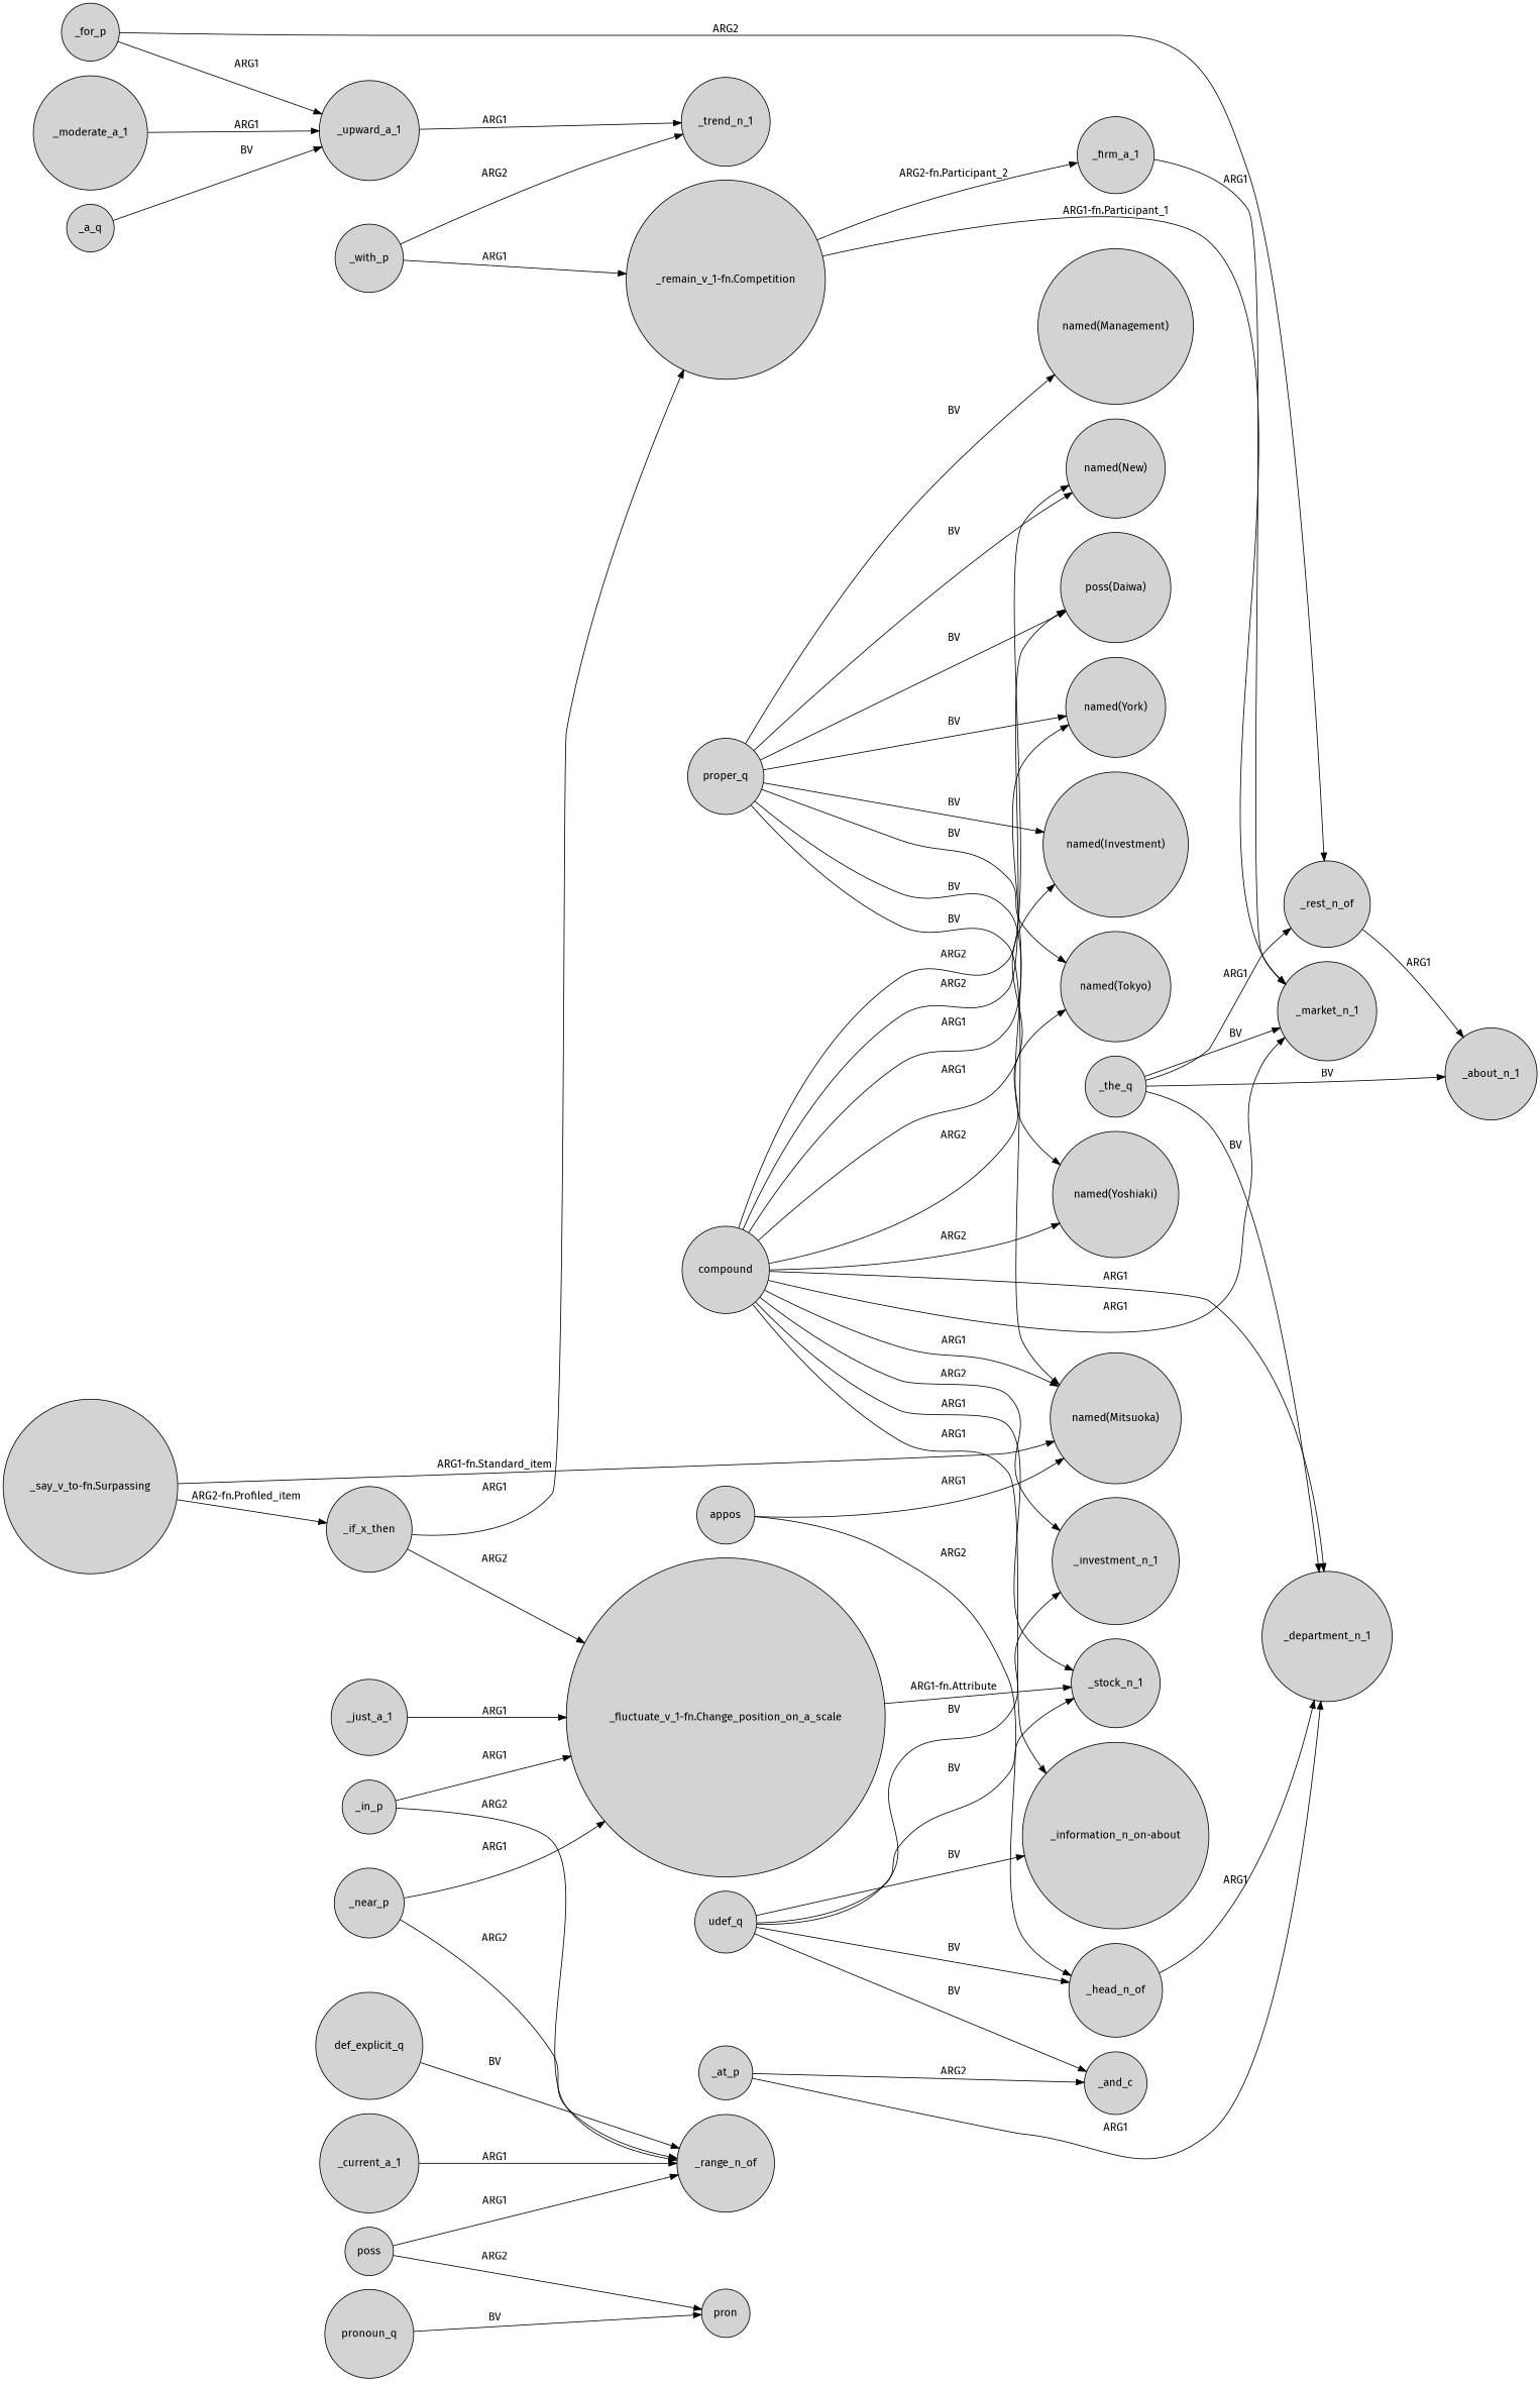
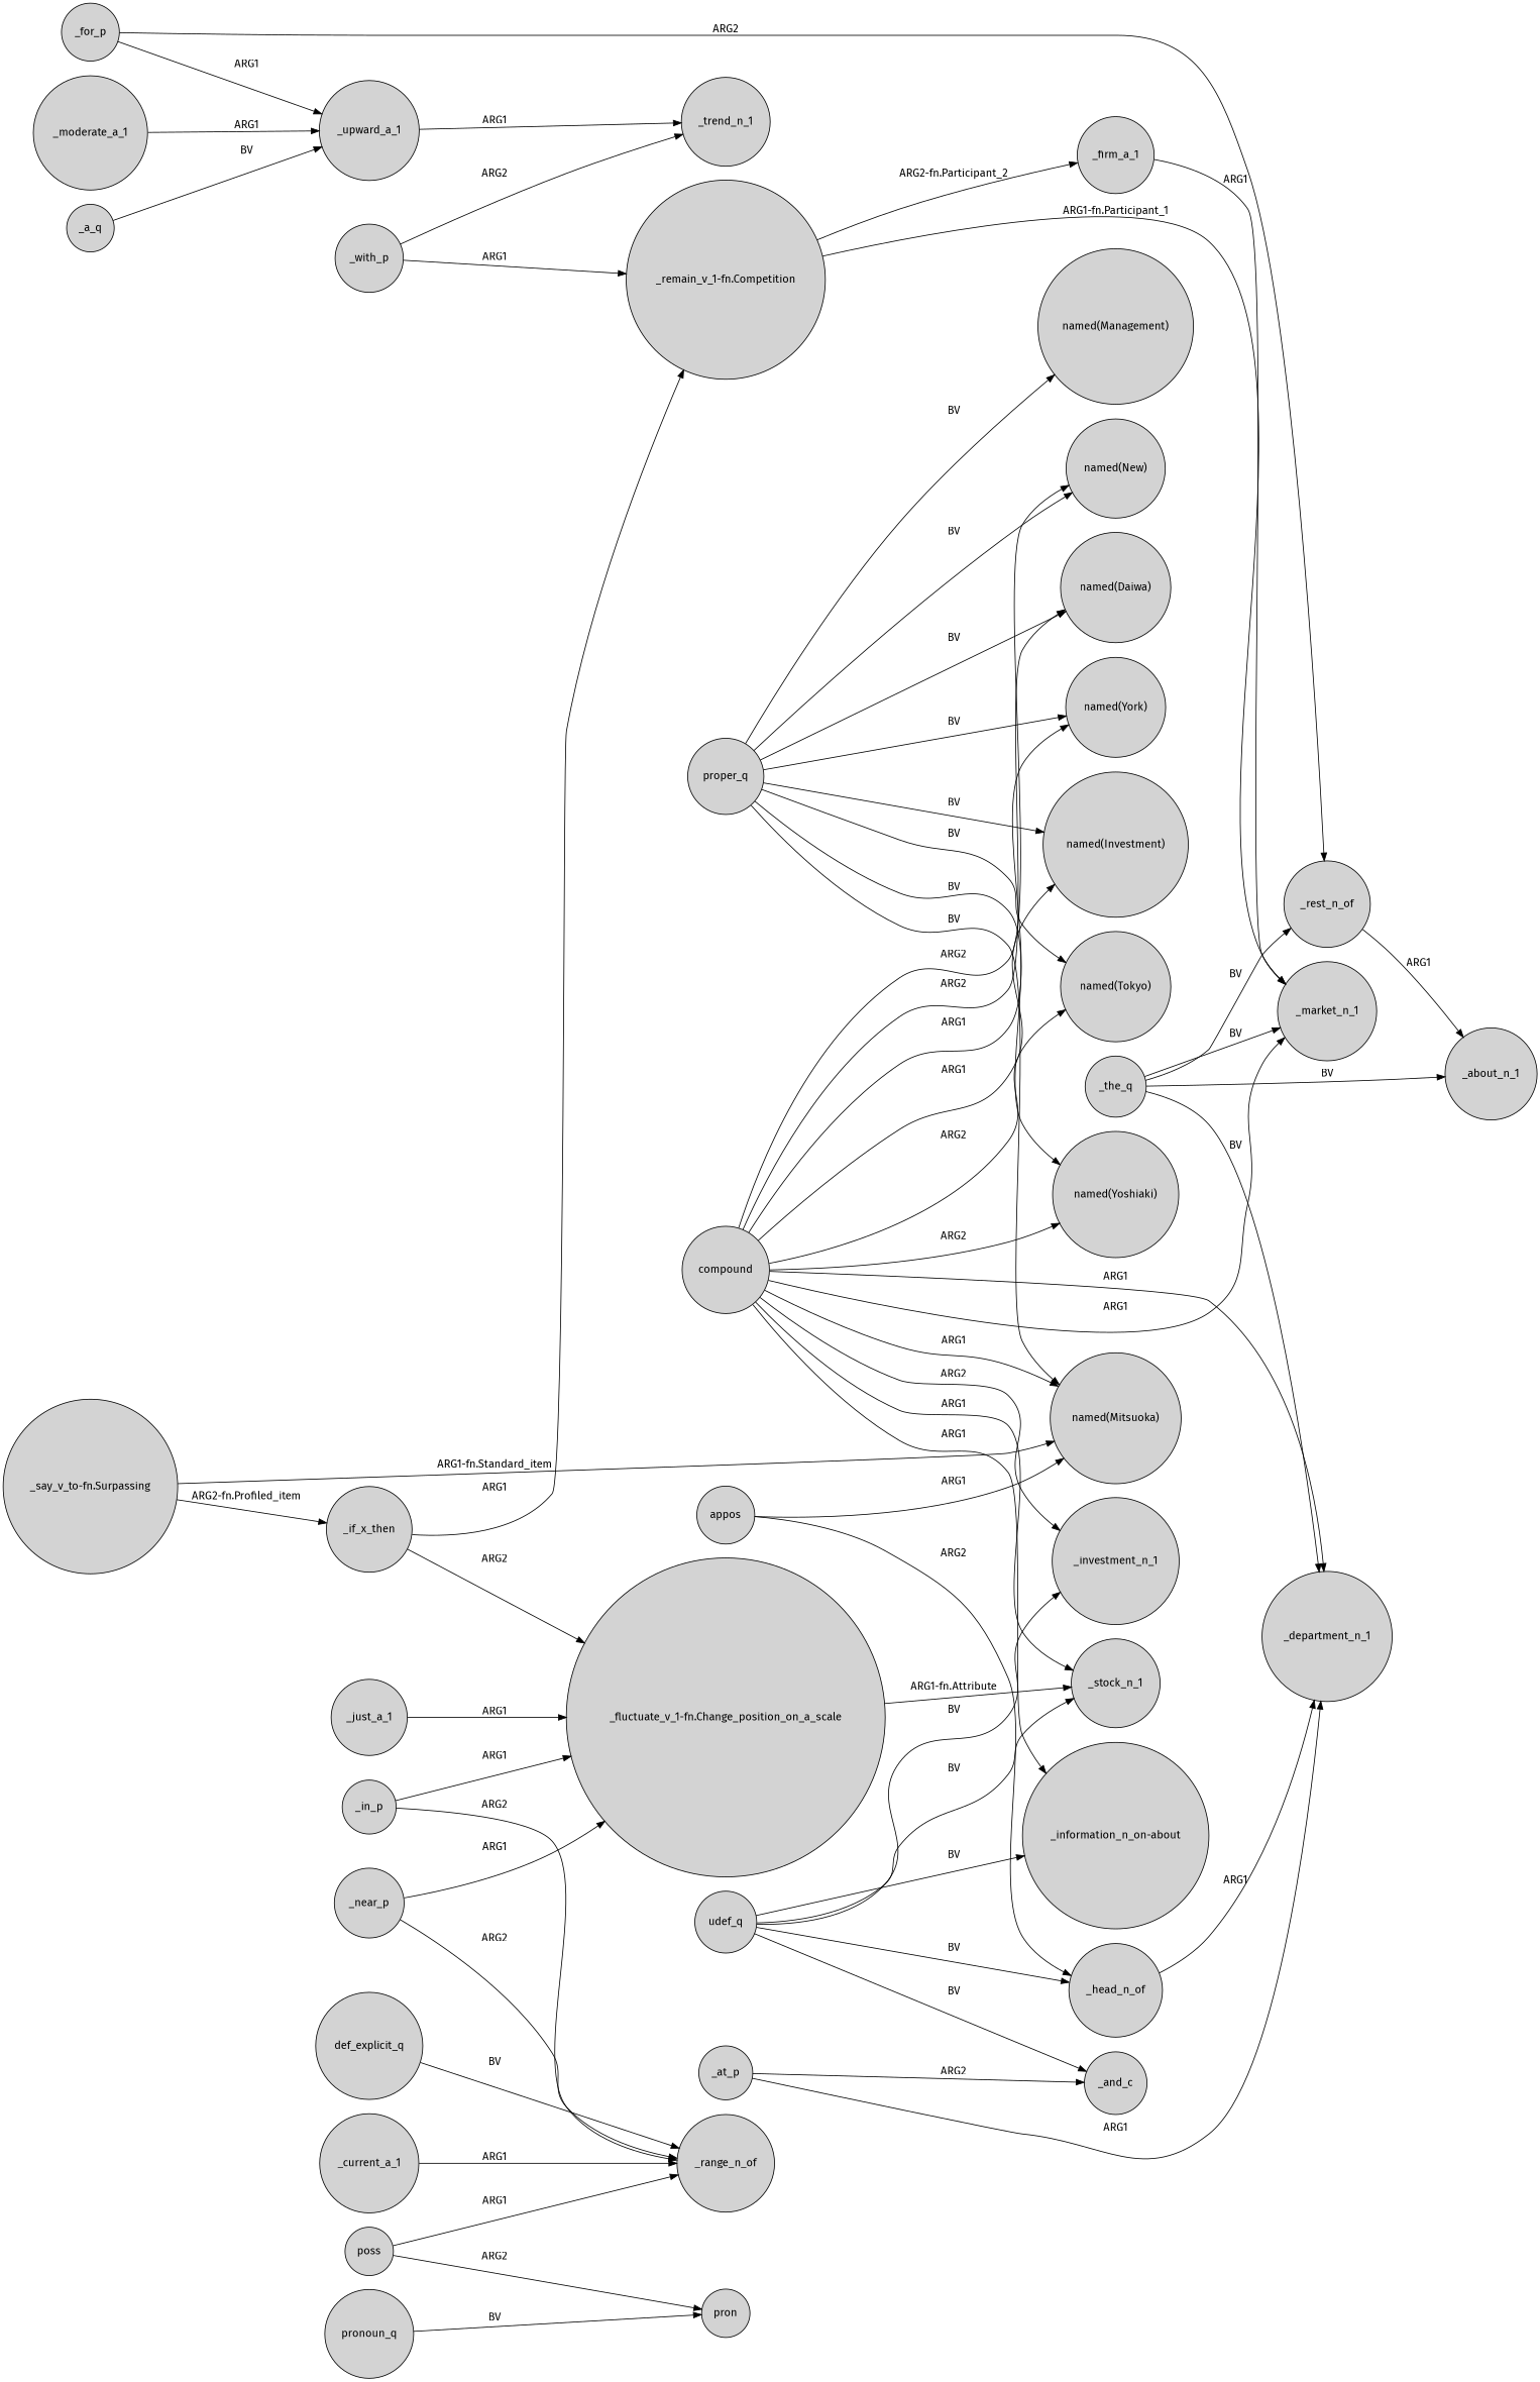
  digraph {
    fontname="Fira Sans"
    rankdir=LR
    node [fontname="Fira Sans" shape=circle style=filled]
    edge [fontname="Fira Sans"]
    _with_p
    _trend_n_1
    "_remain_v_1-fn.Competition"
    _firm_a_1
    _market_n_1
    "_say_v_to-fn.Surpassing"
    "named(Mitsuoka)"
    _if_x_then
    "_fluctuate_v_1-fn.Change_position_on_a_scale"
    proper_q
    "named(Yoshiaki)"
    "named(Investment)"
    "named(New)"
    "named(Management)"
    "named(Tokyo)"
    "named(York)"
-   "named(Daiwa)" [label="poss(Daiwa)"]
+   "named(Daiwa)"
    _moderate_a_1
    _upward_a_1
    compound
    _department_n_1
    _investment_n_1
    "_information_n_on-about"
    _stock_n_1
    _a_q
    udef_q
    _and_c
    _head_n_of
    appos
    _near_p
    _range_n_of
    _in_p
    _the_q
    _rest_n_of
    n35 [label=_about_n_1]
    _at_p
    pronoun_q
    pron
    poss
    _for_p
    def_explicit_q
    _current_a_1
    _just_a_1
    _with_p -> _trend_n_1 [label=ARG2]
    _with_p -> "_remain_v_1-fn.Competition" [label=ARG1]
    "_remain_v_1-fn.Competition" -> _firm_a_1 [label="ARG2-fn.Participant_2"]
    "_remain_v_1-fn.Competition" -> _market_n_1 [label="ARG1-fn.Participant_1"]
    _firm_a_1 -> _market_n_1 [label=ARG1]
    "_say_v_to-fn.Surpassing" -> "named(Mitsuoka)" [label="ARG1-fn.Standard_item"]
    "_say_v_to-fn.Surpassing" -> _if_x_then [label="ARG2-fn.Profiled_item"]
    _if_x_then -> "_remain_v_1-fn.Competition" [label=ARG1]
    _if_x_then -> "_fluctuate_v_1-fn.Change_position_on_a_scale" [label=ARG2]
    "_fluctuate_v_1-fn.Change_position_on_a_scale" -> _stock_n_1 [label="ARG1-fn.Attribute"]
    proper_q -> "named(Mitsuoka)" [label=BV]
    proper_q -> "named(Yoshiaki)" [label=BV]
    proper_q -> "named(Investment)" [label=BV]
    proper_q -> "named(New)" [label=BV]
    proper_q -> "named(Management)" [label=BV]
    proper_q -> "named(Tokyo)" [label=BV]
    proper_q -> "named(York)" [label=BV]
    proper_q -> "named(Daiwa)" [label=BV]
    _moderate_a_1 -> _upward_a_1 [label=ARG1]
    _upward_a_1 -> _trend_n_1 [label=ARG1]
    compound -> _market_n_1 [label=ARG1]
    compound -> "named(Mitsuoka)" [label=ARG1]
    compound -> "named(Yoshiaki)" [label=ARG2]
    compound -> "named(Investment)" [label=ARG1]
    compound -> "named(New)" [label=ARG2]
    compound -> "named(Tokyo)" [label=ARG2]
    compound -> "named(York)" [label=ARG1]
    compound -> "named(Daiwa)" [label=ARG2]
    compound -> _department_n_1 [label=ARG1]
    compound -> _investment_n_1 [label=ARG2]
    compound -> "_information_n_on-about" [label=ARG1]
    compound -> _stock_n_1 [label=ARG1]
    _a_q -> _upward_a_1 [label=BV]
    udef_q -> _investment_n_1 [label=BV]
    udef_q -> "_information_n_on-about" [label=BV]
    udef_q -> _stock_n_1 [label=BV]
    udef_q -> _and_c [label=BV]
    udef_q -> _head_n_of [label=BV]
    _head_n_of -> _department_n_1 [label=ARG1]
    appos -> "named(Mitsuoka)" [label=ARG1]
    appos -> _head_n_of [label=ARG2]
    _near_p -> "_fluctuate_v_1-fn.Change_position_on_a_scale" [label=ARG1]
    _near_p -> _range_n_of [label=ARG2]
    _in_p -> "_fluctuate_v_1-fn.Change_position_on_a_scale" [label=ARG1]
    _in_p -> _range_n_of [label=ARG2]
    _the_q -> _market_n_1 [label=BV]
    _the_q -> _department_n_1 [label=BV]
-   _the_q -> _rest_n_of [label=ARG1]
+   _the_q -> _rest_n_of [label=BV]
    _the_q -> n35 [label=BV]
    _rest_n_of -> n35 [label=ARG1]
    _at_p -> _department_n_1 [label=ARG1]
    _at_p -> _and_c [label=ARG2]
    pronoun_q -> pron [label=BV]
    poss -> _range_n_of [label=ARG1]
    poss -> pron [label=ARG2]
    _for_p -> _upward_a_1 [label=ARG1]
    _for_p -> _rest_n_of [label=ARG2]
    def_explicit_q -> _range_n_of [label=BV]
    _current_a_1 -> _range_n_of [label=ARG1]
    _just_a_1 -> "_fluctuate_v_1-fn.Change_position_on_a_scale" [label=ARG1]
  }
